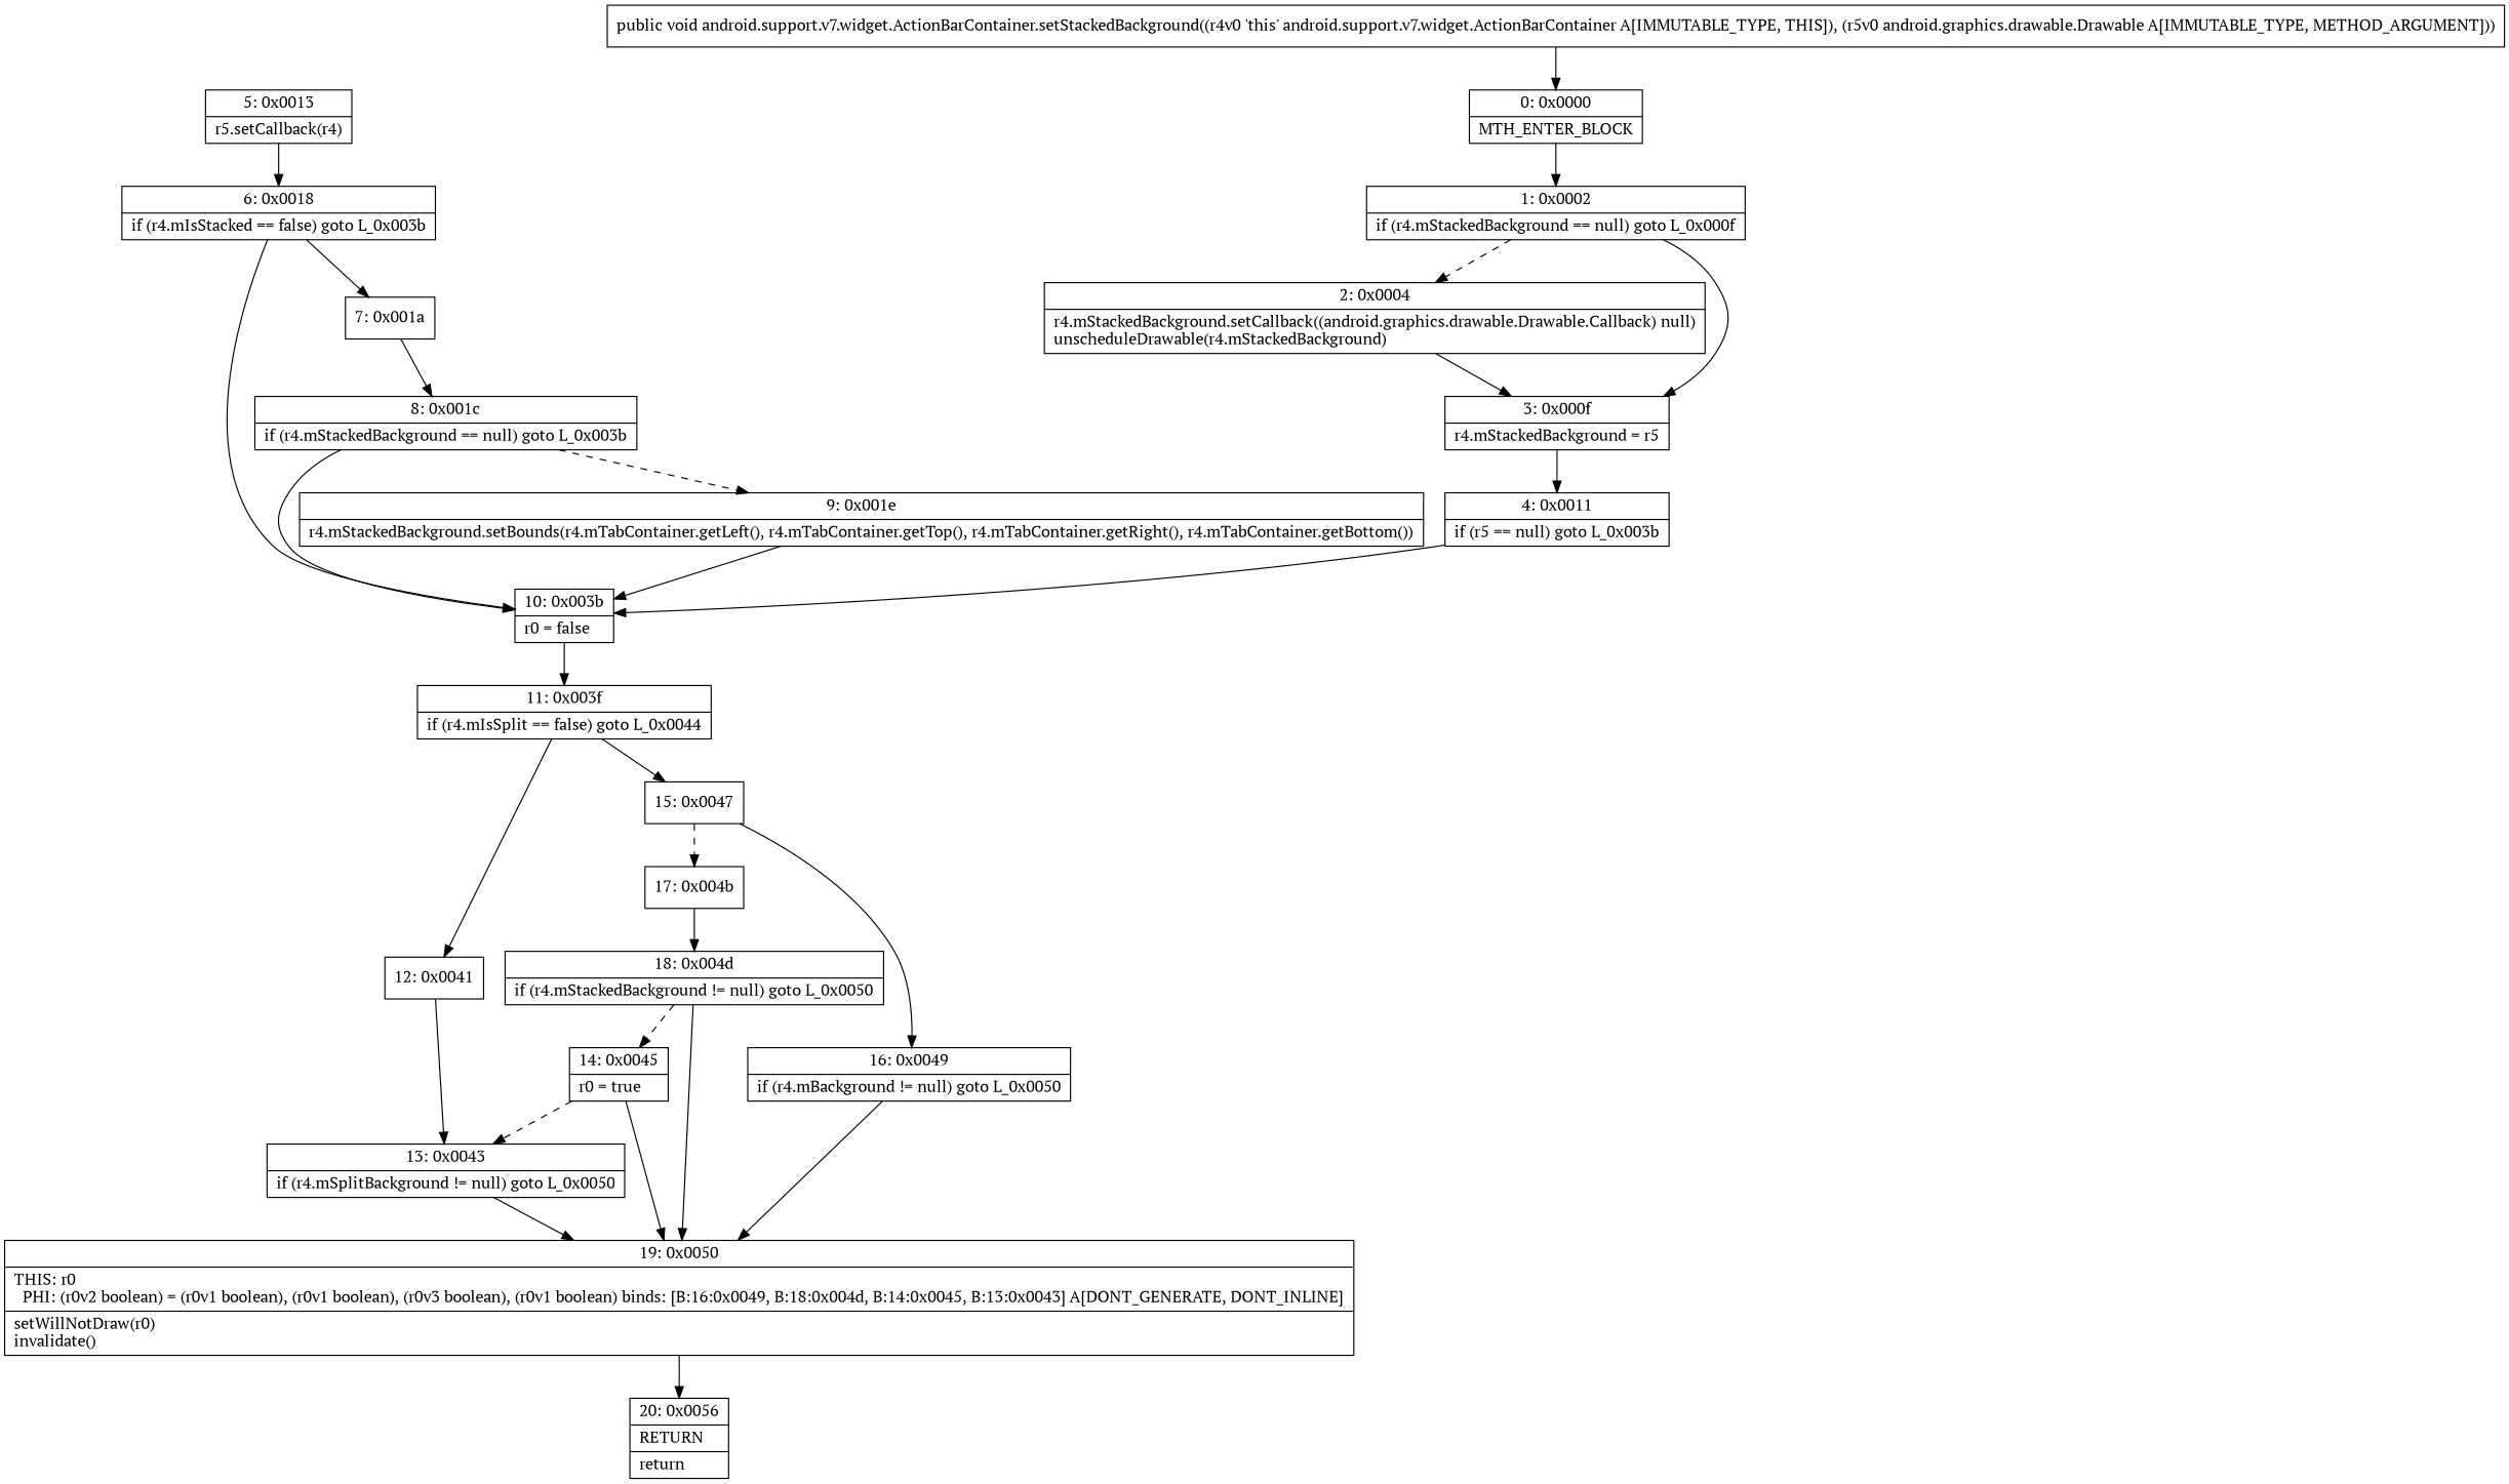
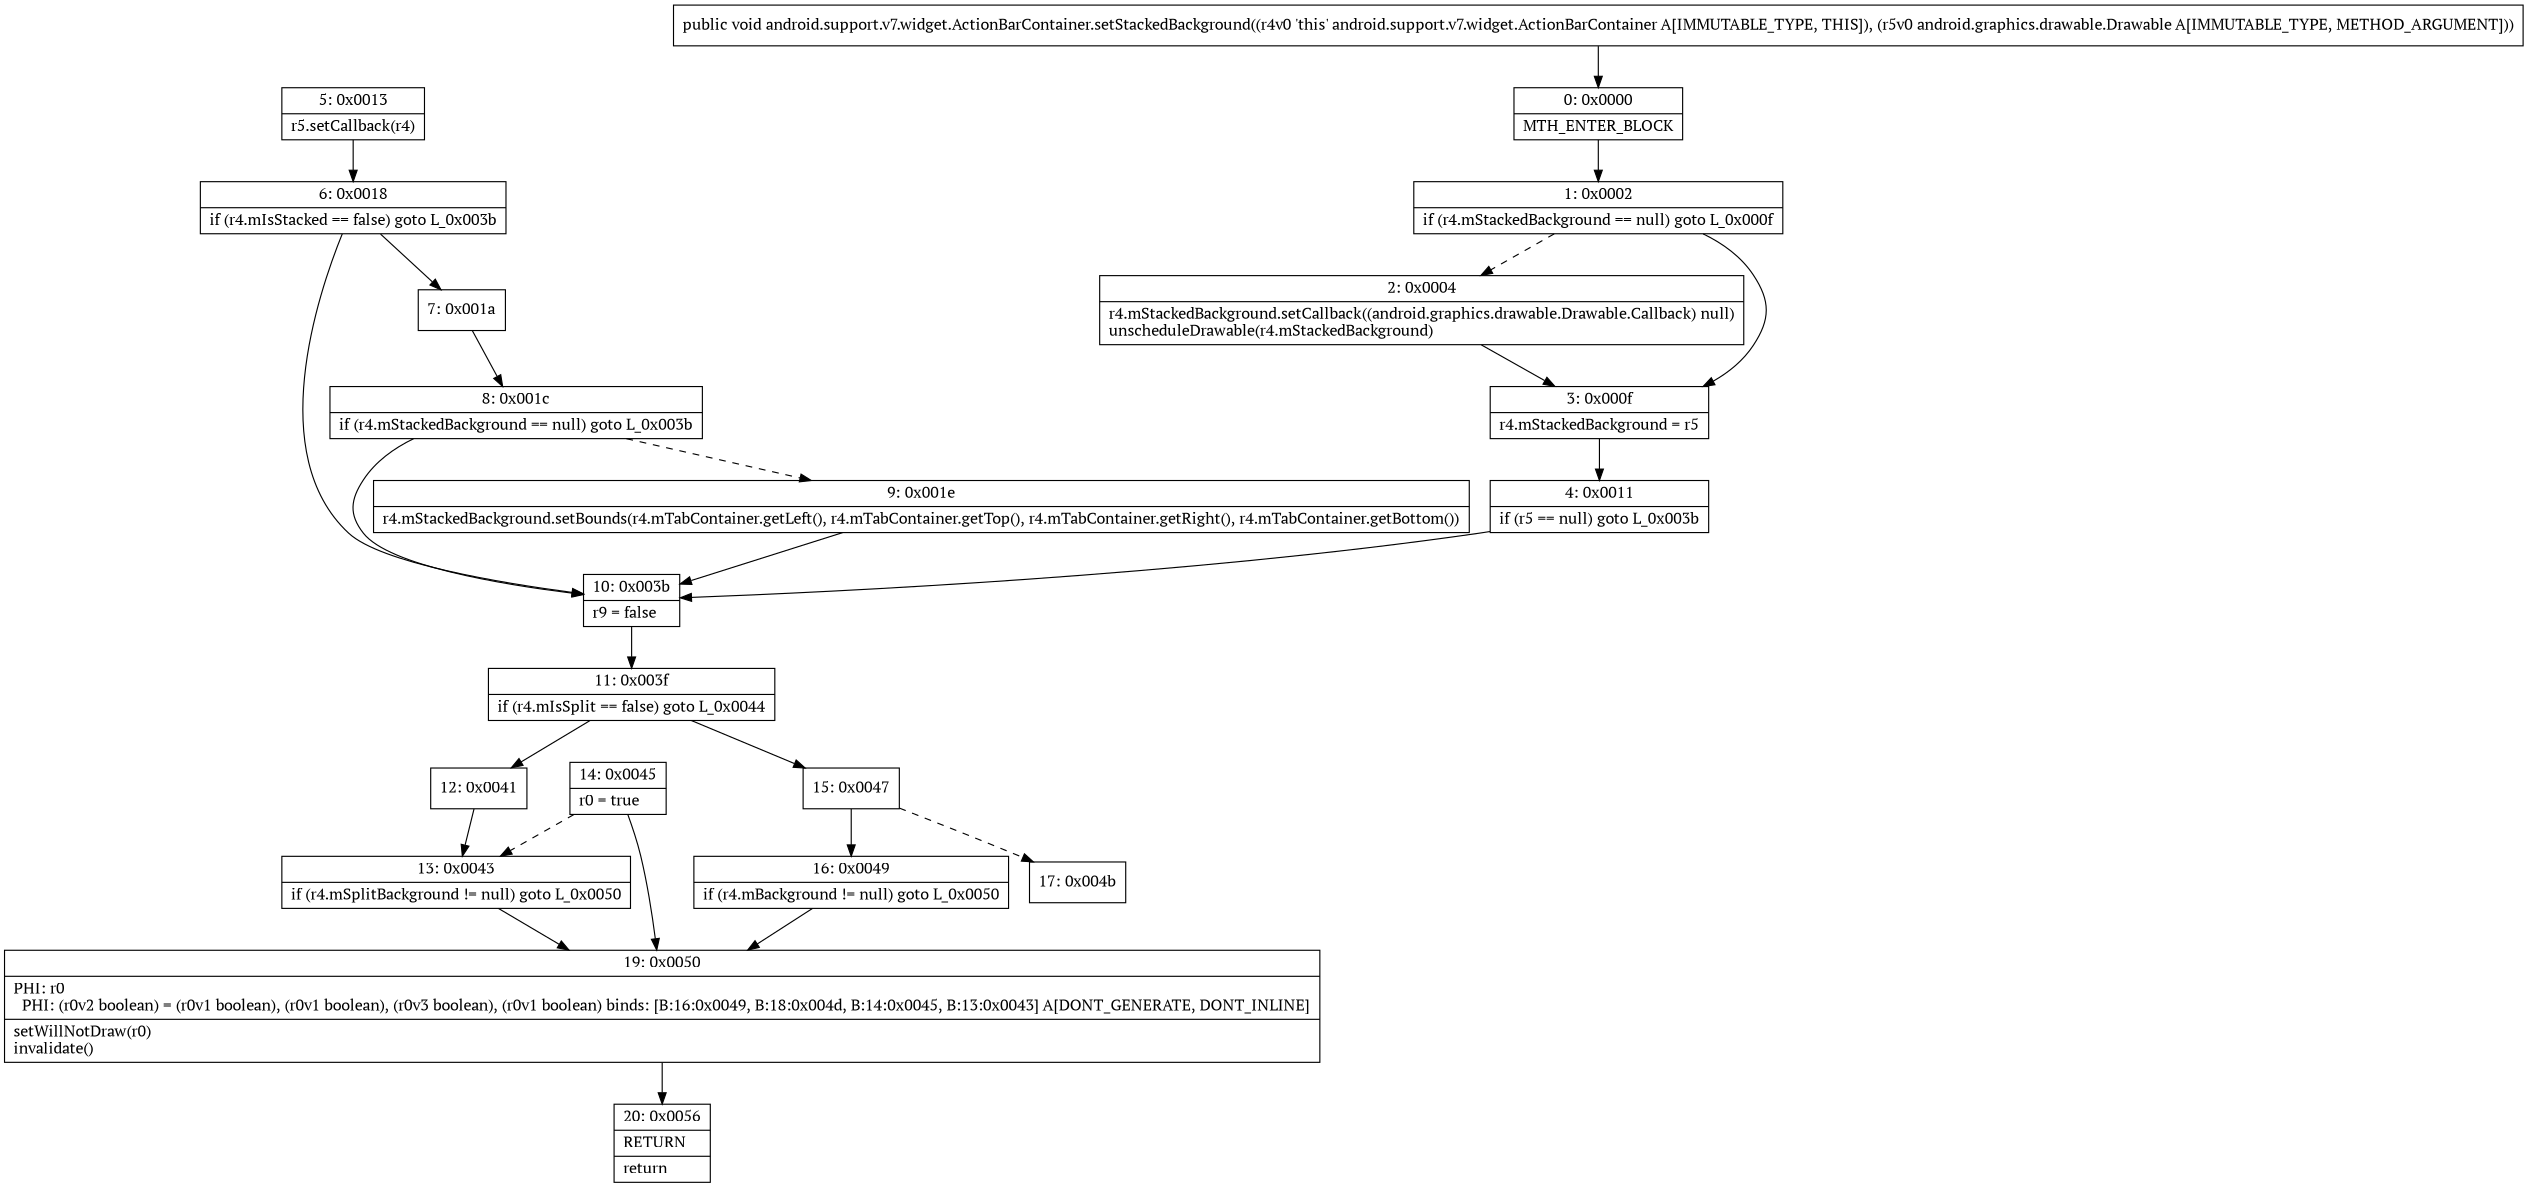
  digraph {
    fontname="PT Serif"
    node [fontname="PT Serif" shape=record]
    edge [fontname="PT Serif"]
    n1 [label="{0\:\ 0x0000|MTH_ENTER_BLOCK\l}"]
    n2 [label="{1\:\ 0x0002|if (r4.mStackedBackground == null) goto L_0x000f\l}"]
    n3 [label="{2\:\ 0x0004|r4.mStackedBackground.setCallback((android.graphics.drawable.Drawable.Callback) null)\lunscheduleDrawable(r4.mStackedBackground)\l}"]
    n4 [label="{3\:\ 0x000f|r4.mStackedBackground = r5\l}"]
    n5 [label="{4\:\ 0x0011|if (r5 == null) goto L_0x003b\l}"]
-   n6 [label="{10\:\ 0x003b|r0 = false\l}"]
+   n6 [label="{10\:\ 0x003b|r9 = false\l}"]
    n7 [label="{5\:\ 0x0013|r5.setCallback(r4)\l}"]
    n8 [label="{6\:\ 0x0018|if (r4.mIsStacked == false) goto L_0x003b\l}"]
    n9 [label="{11\:\ 0x003f|if (r4.mIsSplit == false) goto L_0x0044\l}"]
    n10 [label="{7\:\ 0x001a}"]
    n11 [label="{8\:\ 0x001c|if (r4.mStackedBackground == null) goto L_0x003b\l}"]
    n12 [label="{9\:\ 0x001e|r4.mStackedBackground.setBounds(r4.mTabContainer.getLeft(), r4.mTabContainer.getTop(), r4.mTabContainer.getRight(), r4.mTabContainer.getBottom())\l}"]
    n13 [label="{12\:\ 0x0041}"]
    n14 [label="{15\:\ 0x0047}"]
    n15 [label="{13\:\ 0x0043|if (r4.mSplitBackground != null) goto L_0x0050\l}"]
    n16 [label="{16\:\ 0x0049|if (r4.mBackground != null) goto L_0x0050\l}"]
    n17 [label="{17\:\ 0x004b}"]
-   n18 [label="{19\:\ 0x0050|THIS: r0 \l  PHI: (r0v2 boolean) = (r0v1 boolean), (r0v1 boolean), (r0v3 boolean), (r0v1 boolean) binds: [B:16:0x0049, B:18:0x004d, B:14:0x0045, B:13:0x0043] A[DONT_GENERATE, DONT_INLINE]\l|setWillNotDraw(r0)\linvalidate()\l}"]
+   n18 [label="{19\:\ 0x0050|PHI: r0 \l  PHI: (r0v2 boolean) = (r0v1 boolean), (r0v1 boolean), (r0v3 boolean), (r0v1 boolean) binds: [B:16:0x0049, B:18:0x004d, B:14:0x0045, B:13:0x0043] A[DONT_GENERATE, DONT_INLINE]\l|setWillNotDraw(r0)\linvalidate()\l}"]
    n19 [label="{14\:\ 0x0045|r0 = true\l}"]
    n20 [label="{20\:\ 0x0056|RETURN\l|return\l}"]
-   n21 [label="{18\:\ 0x004d|if (r4.mStackedBackground != null) goto L_0x0050\l}"]
    n22 [label="{public void android.support.v7.widget.ActionBarContainer.setStackedBackground((r4v0 'this' android.support.v7.widget.ActionBarContainer A[IMMUTABLE_TYPE, THIS]), (r5v0 android.graphics.drawable.Drawable A[IMMUTABLE_TYPE, METHOD_ARGUMENT])) }"]
    n1 -> n2
    n2 -> n3 [style=dashed]
    n2 -> n4
    n3 -> n4
    n4 -> n5
    n5 -> n6
    n6 -> n9
    n7 -> n8
    n8 -> n6
    n8 -> n10 [style=solid]
    n9 -> n13 [style=solid]
    n9 -> n14
    n10 -> n11
    n11 -> n6
    n11 -> n12 [style=dashed]
    n12 -> n6
    n13 -> n15
    n14 -> n16
    n14 -> n17 [style=dashed]
    n15 -> n18
    n16 -> n18
-   n17 -> n21
    n18 -> n20
    n19 -> n15 [style=dashed]
    n19 -> n18
-   n21 -> n18
-   n21 -> n19 [style=dashed]
    n22 -> n1
  }
